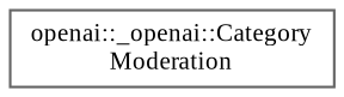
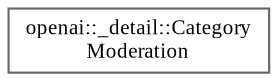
  digraph {
    rankdir=LR
    fontname="Liberation Serif"
-   n1 [color=grey40 fillcolor=white fontname="Liberation Serif" fontsize=10 height=0.2 label="openai::_openai::Category\lModeration" shape=box style=filled width=0.4]
+   n1 [color=grey40 fillcolor=white fontname="Liberation Serif" fontsize=10 height=0.2 label="openai::_detail::Category\lModeration" shape=box style=filled width=0.4]
  }
